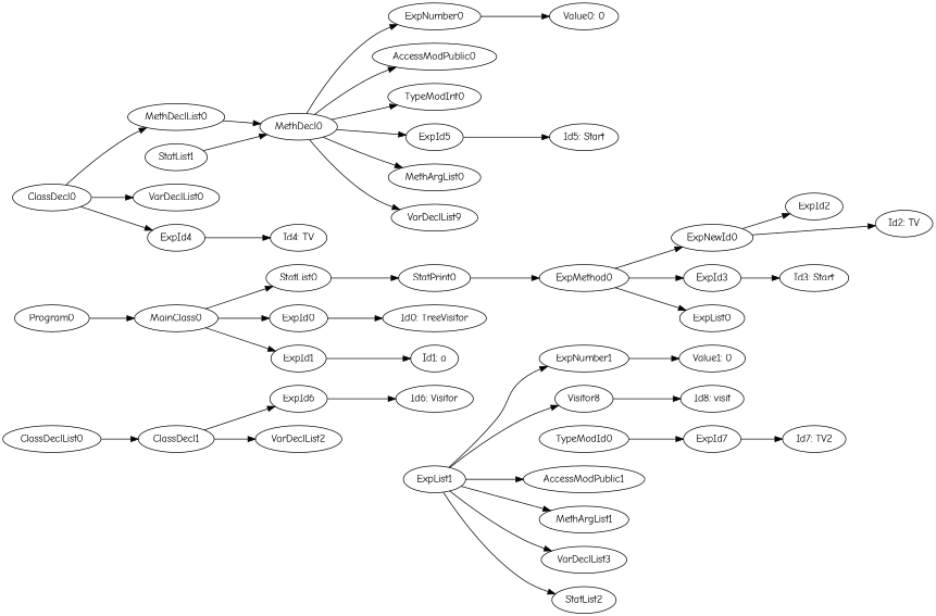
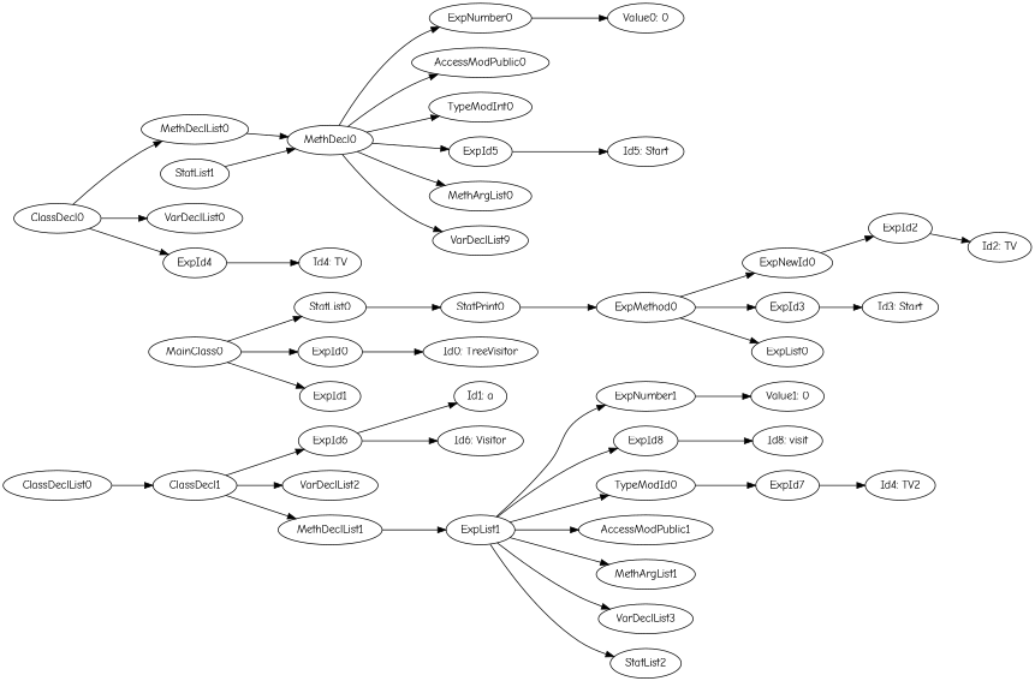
  digraph {
    fontname="Comic Neue"
    ordering=out
    rankdir=LR
    node [fontname="Comic Neue"]
    edge [fontname="Comic Neue"]
    ExpNumber1
    "Value1: 0"
-   Program0
    MainClass0
    StatList0
    ExpId0
    ExpId1
    ClassDeclList0
    ClassDecl1
    StatPrint0
    "Id0: TreeVisitor"
    "Id1: a"
    ClassDecl0
    MethDeclList0
    ExpId4
    VarDeclList0
    ExpId6
    VarDeclList2
+   MethDeclList1
    ExpMethod0
    ExpNewId0
    ExpId3
    ExpList0
    ExpNumber0
    "Value0: 0"
    ExpId7
-   "Id7: TV2"
+   "Id7: TV2" [label="Id4: TV2"]
    ExpId2
    "Id3: Start"
    "Id2: TV"
    MethDecl0
    "Id4: TV"
    "Id6: Visitor"
    n34 [label=ExpList1]
    AccessModPublic0
    TypeModInt0
    ExpId5
    MethArgList0
    n39 [label=VarDeclList9]
    "Id5: Start"
    StatList1
-   ExpId8 [label=Visitor8]
+   ExpId8
    "Id8: visit"
    TypeModId0
    AccessModPublic1
    MethArgList1
    VarDeclList3
    StatList2
    ExpNumber1 -> "Value1: 0"
-   Program0 -> MainClass0
    MainClass0 -> StatList0
    MainClass0 -> ExpId0
    MainClass0 -> ExpId1
    StatList0 -> StatPrint0
    ExpId0 -> "Id0: TreeVisitor"
-   ExpId1 -> "Id1: a"
+   ExpId6 -> "Id1: a"
    ClassDeclList0 -> ClassDecl1
    ClassDecl1 -> ExpId6
    ClassDecl1 -> VarDeclList2
+   ClassDecl1 -> MethDeclList1
    StatPrint0 -> ExpMethod0
    ClassDecl0 -> MethDeclList0
    ClassDecl0 -> ExpId4
    ClassDecl0 -> VarDeclList0
    MethDeclList0 -> MethDecl0
    ExpId4 -> "Id4: TV"
    ExpId6 -> "Id6: Visitor"
+   MethDeclList1 -> n34
    ExpMethod0 -> ExpNewId0
    ExpMethod0 -> ExpId3
    ExpMethod0 -> ExpList0
    ExpNewId0 -> ExpId2
    ExpId3 -> "Id3: Start"
    ExpNumber0 -> "Value0: 0"
    ExpId7 -> "Id7: TV2"
-   ExpNewId0 -> "Id2: TV"
+   ExpId2 -> "Id2: TV"
    MethDecl0 -> ExpNumber0
    MethDecl0 -> AccessModPublic0
    MethDecl0 -> TypeModInt0
    MethDecl0 -> ExpId5
    MethDecl0 -> MethArgList0
    MethDecl0 -> n39
    n34 -> ExpNumber1
    n34 -> ExpId8
+   n34 -> TypeModId0
    n34 -> AccessModPublic1
    n34 -> MethArgList1
    n34 -> VarDeclList3
    n34 -> StatList2
    ExpId5 -> "Id5: Start"
    StatList1 -> MethDecl0
    ExpId8 -> "Id8: visit"
    TypeModId0 -> ExpId7
  }
